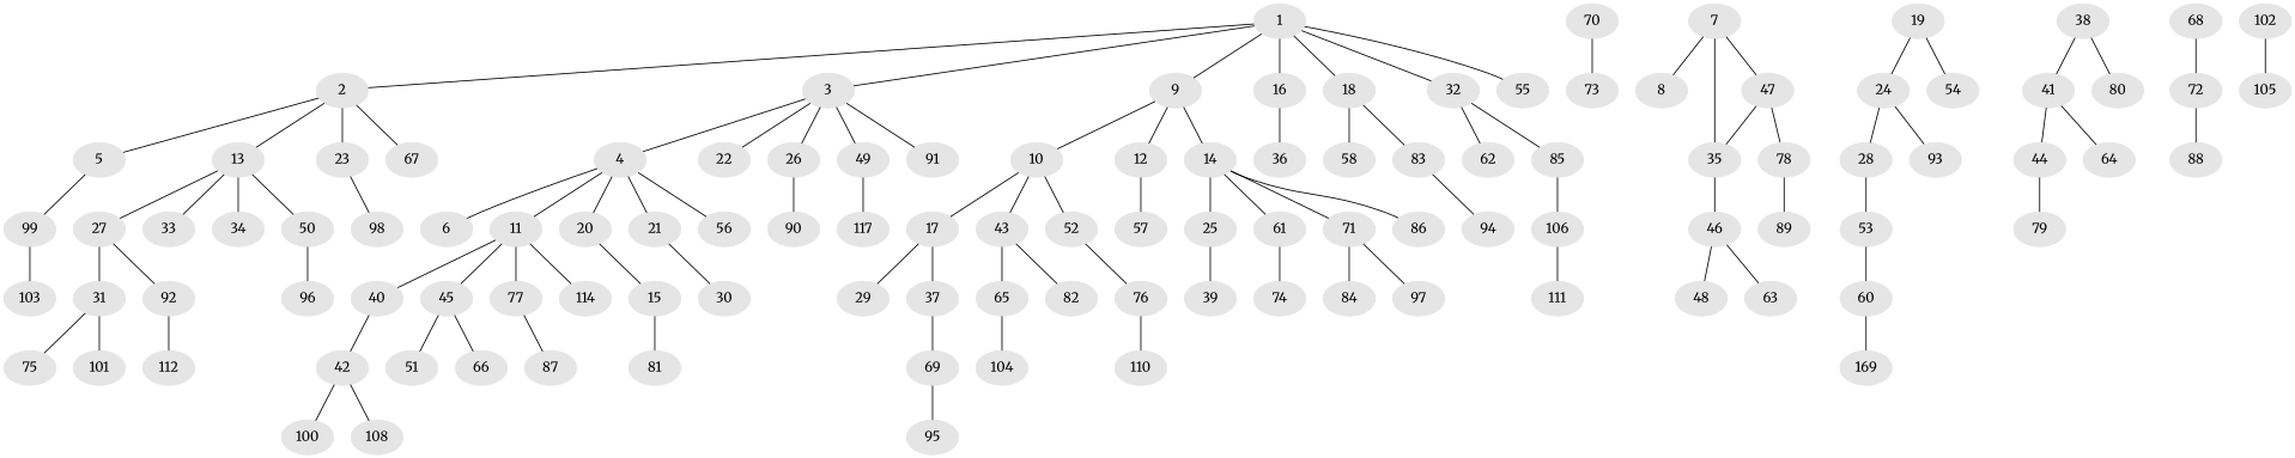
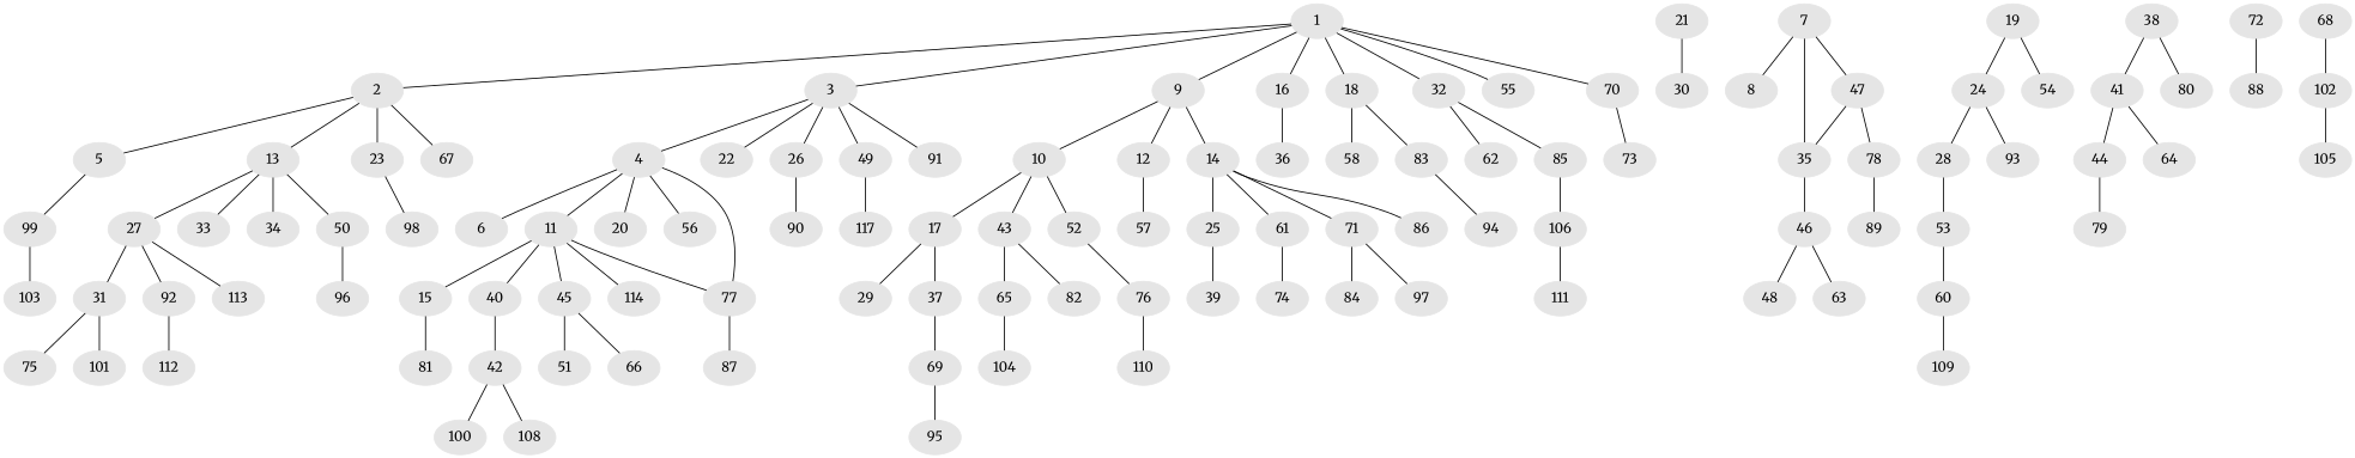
  graph {
    fontname=Merriweather
    node [color=gray90 fontname=Merriweather style=filled]
    edge [fontname=Merriweather]
    1
    2
    3
    9
    16
    18
    32
    55
    70
    5
    13
    23
    67
    4
    22
    26
    49
    91
    10
    12
    14
    36
    58
    83
    62
    85
    73
    99
    27
    33
    34
    50
    98
    6
    11
    20
    21
    56
    90
    n40 [label=117]
    15
    40
    45
    77
    114
    30
    7
    8
    35
    47
    103
    46
    78
    17
    43
    52
    57
    25
    61
    71
    86
    29
    37
    19
    24
    54
    65
    82
    76
    81
    42
    51
    66
    87
    31
    92
+   113
    96
    39
    74
    84
    97
    69
    94
    28
    93
    53
    75
    101
    112
    60
    38
    41
    80
    106
    48
    63
    95
    44
    64
    100
    108
    79
    104
    72
    88
    89
    110
-   109 [label=169]
+   109
    68
    102
    105
    111
    1 -- 2
    1 -- 3
    1 -- 9
    1 -- 16
    1 -- 18
    1 -- 32
    1 -- 55
+   1 -- 70
    2 -- 5
    2 -- 13
    2 -- 23
    2 -- 67
    3 -- 4
    3 -- 22
    3 -- 26
    3 -- 49
    3 -- 91
    9 -- 10
    9 -- 12
    9 -- 14
    16 -- 36
    18 -- 58
    18 -- 83
    32 -- 62
    32 -- 85
    70 -- 73
    5 -- 99
    13 -- 27
    13 -- 33
    13 -- 34
    13 -- 50
    23 -- 98
    4 -- 6
    4 -- 11
    4 -- 20
-   4 -- 21
+   4 -- 77
    4 -- 56
    26 -- 90
    49 -- n40
    10 -- 17
    10 -- 43
    10 -- 52
    12 -- 57
    14 -- 25
    14 -- 61
    14 -- 71
    14 -- 86
    83 -- 94
    85 -- 106
    99 -- 103
    27 -- 31
    27 -- 92
+   27 -- 113
    50 -- 96
-   20 -- 15
+   11 -- 15
    11 -- 40
    11 -- 45
    11 -- 77
    11 -- 114
    21 -- 30
    15 -- 81
    40 -- 42
    45 -- 51
    45 -- 66
    77 -- 87
    7 -- 8
    7 -- 35
    7 -- 47
    35 -- 46
    47 -- 35
    47 -- 78
    46 -- 48
    46 -- 63
    78 -- 89
    17 -- 29
    17 -- 37
    43 -- 65
    43 -- 82
    52 -- 76
    25 -- 39
    61 -- 74
    71 -- 84
    71 -- 97
    37 -- 69
    19 -- 24
    19 -- 54
    24 -- 28
    24 -- 93
    65 -- 104
    76 -- 110
    42 -- 100
    42 -- 108
    31 -- 75
    31 -- 101
    92 -- 112
    69 -- 95
    28 -- 53
    53 -- 60
    60 -- 109
    38 -- 41
    38 -- 80
    41 -- 44
    41 -- 64
    106 -- 111
    44 -- 79
    72 -- 88
-   68 -- 72
+   68 -- 102
    102 -- 105
  }
